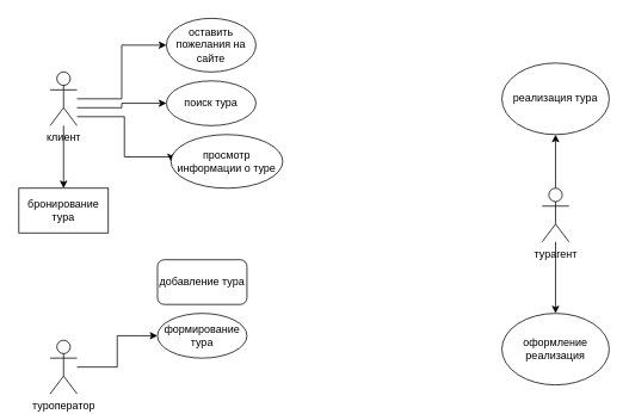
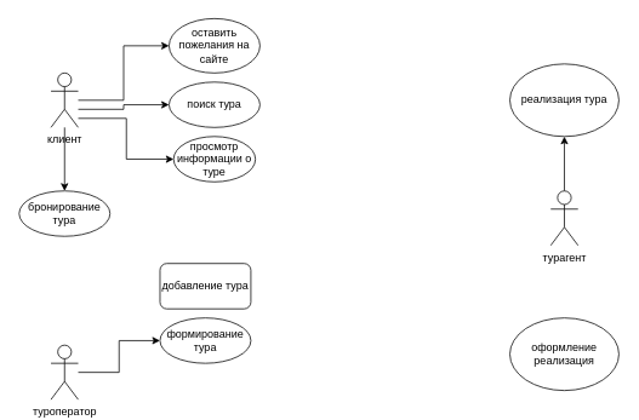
  <mxCell id="0" />
  <mxCell id="1" parent="0" />
  <mxCell id="2" style="edgeStyle=orthogonalEdgeStyle;rounded=0;orthogonalLoop=1;jettySize=auto;html=1;" edge="1" parent="1" source="6" target="8"><mxGeometry relative="1" as="geometry" /></mxCell>
  <mxCell id="3" style="edgeStyle=orthogonalEdgeStyle;rounded=0;orthogonalLoop=1;jettySize=auto;html=1;entryX=0;entryY=0.5;entryDx=0;entryDy=0;" edge="1" parent="1" source="6" target="7"><mxGeometry relative="1" as="geometry" /></mxCell>
  <mxCell id="4" style="edgeStyle=orthogonalEdgeStyle;rounded=0;orthogonalLoop=1;jettySize=auto;html=1;entryX=0;entryY=0.5;entryDx=0;entryDy=0;" edge="1" parent="1" source="6" target="9"><mxGeometry relative="1" as="geometry"><Array as="points"><mxPoint x="135" y="120" /><mxPoint x="135" y="115" /></Array></mxGeometry></mxCell>
  <mxCell id="5" style="edgeStyle=orthogonalEdgeStyle;rounded=0;orthogonalLoop=1;jettySize=auto;html=1;entryX=0;entryY=0.5;entryDx=0;entryDy=0;" edge="1" parent="1" source="6" target="10"><mxGeometry relative="1" as="geometry"><Array as="points"><mxPoint x="138" y="130" /><mxPoint x="138" y="175" /></Array></mxGeometry></mxCell>
  <mxCell id="6" value="клиент" style="shape=umlActor;verticalLabelPosition=bottom;verticalAlign=top;html=1;outlineConnect=0;" vertex="1" parent="1"><mxGeometry x="55" y="80" width="30" height="60" as="geometry" /></mxCell>
  <mxCell id="7" value="оставить пожелания на сайте" style="ellipse;whiteSpace=wrap;html=1;" vertex="1" parent="1"><mxGeometry x="185" y="20" width="100" height="60" as="geometry" /></mxCell>
- <mxCell id="8" value="бронирование тура" style="whiteSpace=wrap;html=1;rounded=0;" vertex="1" parent="1"><mxGeometry x="20" y="210" width="100" height="50" as="geometry" /></mxCell>
+ <mxCell id="8" value="бронирование тура" style="ellipse;whiteSpace=wrap;html=1;" vertex="1" parent="1"><mxGeometry x="20" y="210" width="100" height="50" as="geometry" /></mxCell>
  <mxCell id="9" value="поиск тура" style="ellipse;whiteSpace=wrap;html=1;" vertex="1" parent="1"><mxGeometry x="185" y="90" width="100" height="50" as="geometry" /></mxCell>
- <mxCell id="10" value="просмотр информации о туре" style="ellipse;whiteSpace=wrap;html=1;" vertex="1" parent="1"><mxGeometry x="190" y="150" width="125" height="60" as="geometry" /></mxCell>
+ <mxCell id="10" value="просмотр информации о туре" style="ellipse;whiteSpace=wrap;html=1;" vertex="1" parent="1"><mxGeometry x="190" y="150" width="90" height="50" as="geometry" /></mxCell>
  <mxCell id="11" style="edgeStyle=orthogonalEdgeStyle;rounded=0;orthogonalLoop=1;jettySize=auto;html=1;entryX=0;entryY=0.5;entryDx=0;entryDy=0;" edge="1" parent="1" source="12" target="14"><mxGeometry relative="1" as="geometry" /></mxCell>
  <mxCell id="12" value="туроператор" style="shape=umlActor;verticalLabelPosition=bottom;verticalAlign=top;html=1;outlineConnect=0;" vertex="1" parent="1"><mxGeometry x="55" y="380" width="30" height="60" as="geometry" /></mxCell>
  <mxCell id="13" value="добавление тура" style="whiteSpace=wrap;html=1;rounded=1;" vertex="1" parent="1"><mxGeometry x="175" y="290" width="100" height="50" as="geometry" /></mxCell>
  <mxCell id="14" value="формирование тура" style="ellipse;whiteSpace=wrap;html=1;" vertex="1" parent="1"><mxGeometry x="175" y="350" width="100" height="50" as="geometry" /></mxCell>
  <mxCell id="15" style="edgeStyle=orthogonalEdgeStyle;rounded=0;orthogonalLoop=1;jettySize=auto;html=1;entryX=0.5;entryY=1;entryDx=0;entryDy=0;" edge="1" parent="1" source="17" target="18"><mxGeometry relative="1" as="geometry" /></mxCell>
- <mxCell id="16" style="edgeStyle=orthogonalEdgeStyle;rounded=0;orthogonalLoop=1;jettySize=auto;html=1;entryX=0.5;entryY=0;entryDx=0;entryDy=0;" edge="1" parent="1" source="17" target="19"><mxGeometry relative="1" as="geometry" /></mxCell>
  <mxCell id="17" value="турагент" style="shape=umlActor;verticalLabelPosition=bottom;verticalAlign=top;html=1;outlineConnect=0;" vertex="1" parent="1"><mxGeometry x="605" y="210" width="30" height="60" as="geometry" /></mxCell>
  <mxCell id="18" value="реализация тура" style="ellipse;whiteSpace=wrap;html=1;" vertex="1" parent="1"><mxGeometry x="560" y="70" width="120" height="80" as="geometry" /></mxCell>
  <mxCell id="19" value="оформление реализация" style="ellipse;whiteSpace=wrap;html=1;" vertex="1" parent="1"><mxGeometry x="560" y="350" width="120" height="80" as="geometry" /></mxCell>
